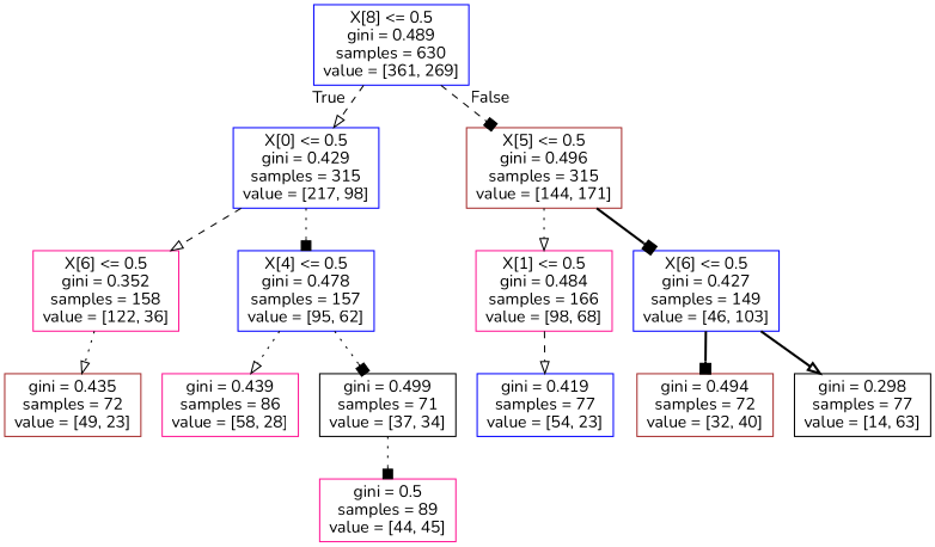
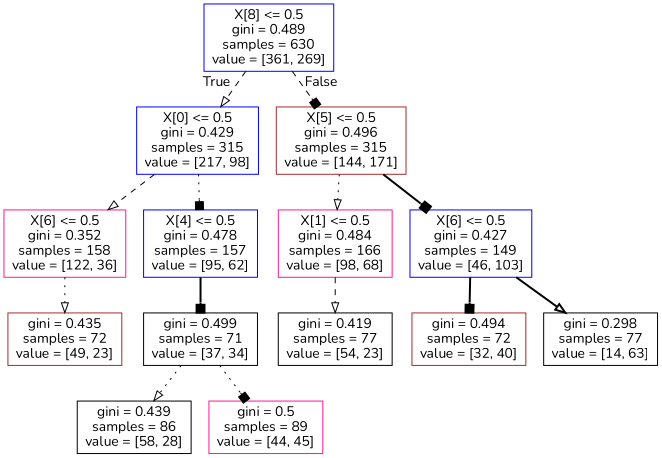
  digraph {
    fontname=Nunito
    node [color=blue fontname=Nunito shape=box]
    edge [arrowhead=onormal fontname=Nunito style=dotted]
    n1 [label="X[8] <= 0.5\ngini = 0.489\nsamples = 630\nvalue = [361, 269]"]
    n2 [label="X[0] <= 0.5\ngini = 0.429\nsamples = 315\nvalue = [217, 98]"]
    n3 [color=brown label="X[5] <= 0.5\ngini = 0.496\nsamples = 315\nvalue = [144, 171]"]
    n4 [color=deeppink label="X[6] <= 0.5\ngini = 0.352\nsamples = 158\nvalue = [122, 36]"]
    n5 [label="X[4] <= 0.5\ngini = 0.478\nsamples = 157\nvalue = [95, 62]"]
    n6 [color=deeppink label="X[1] <= 0.5\ngini = 0.484\nsamples = 166\nvalue = [98, 68]"]
    n7 [label="X[6] <= 0.5\ngini = 0.427\nsamples = 149\nvalue = [46, 103]"]
    n8 [color=brown label="gini = 0.435\nsamples = 72\nvalue = [49, 23]"]
-   n9 [color=deeppink label="gini = 0.439\nsamples = 86\nvalue = [58, 28]"]
+   n9 [color=black label="gini = 0.439\nsamples = 86\nvalue = [58, 28]"]
    n10 [color=black label="gini = 0.499\nsamples = 71\nvalue = [37, 34]"]
    n11 [color=deeppink label="gini = 0.5\nsamples = 89\nvalue = [44, 45]"]
-   n12 [label="gini = 0.419\nsamples = 77\nvalue = [54, 23]"]
+   n12 [color=black label="gini = 0.419\nsamples = 77\nvalue = [54, 23]"]
    n13 [color=brown label="gini = 0.494\nsamples = 72\nvalue = [32, 40]"]
    n14 [color=black label="gini = 0.298\nsamples = 77\nvalue = [14, 63]"]
    n1 -> n2 [headlabel=True labelangle=45 labeldistance=2.5 style=dashed]
    n1 -> n3 [arrowhead=box headlabel=False labelangle=-45 labeldistance=2.5 style=dashed]
    n2 -> n4 [style=dashed]
    n2 -> n5 [arrowhead=box]
    n3 -> n6
    n3 -> n7 [arrowhead=box style=bold]
    n4 -> n8
-   n5 -> n9
-   n5 -> n10 [arrowhead=box]
+   n10 -> n9
+   n5 -> n10 [arrowhead=box style=bold]
    n6 -> n12 [style=dashed]
    n7 -> n13 [arrowhead=box style=bold]
    n7 -> n14 [style=bold]
    n10 -> n11 [arrowhead=box]
  }
